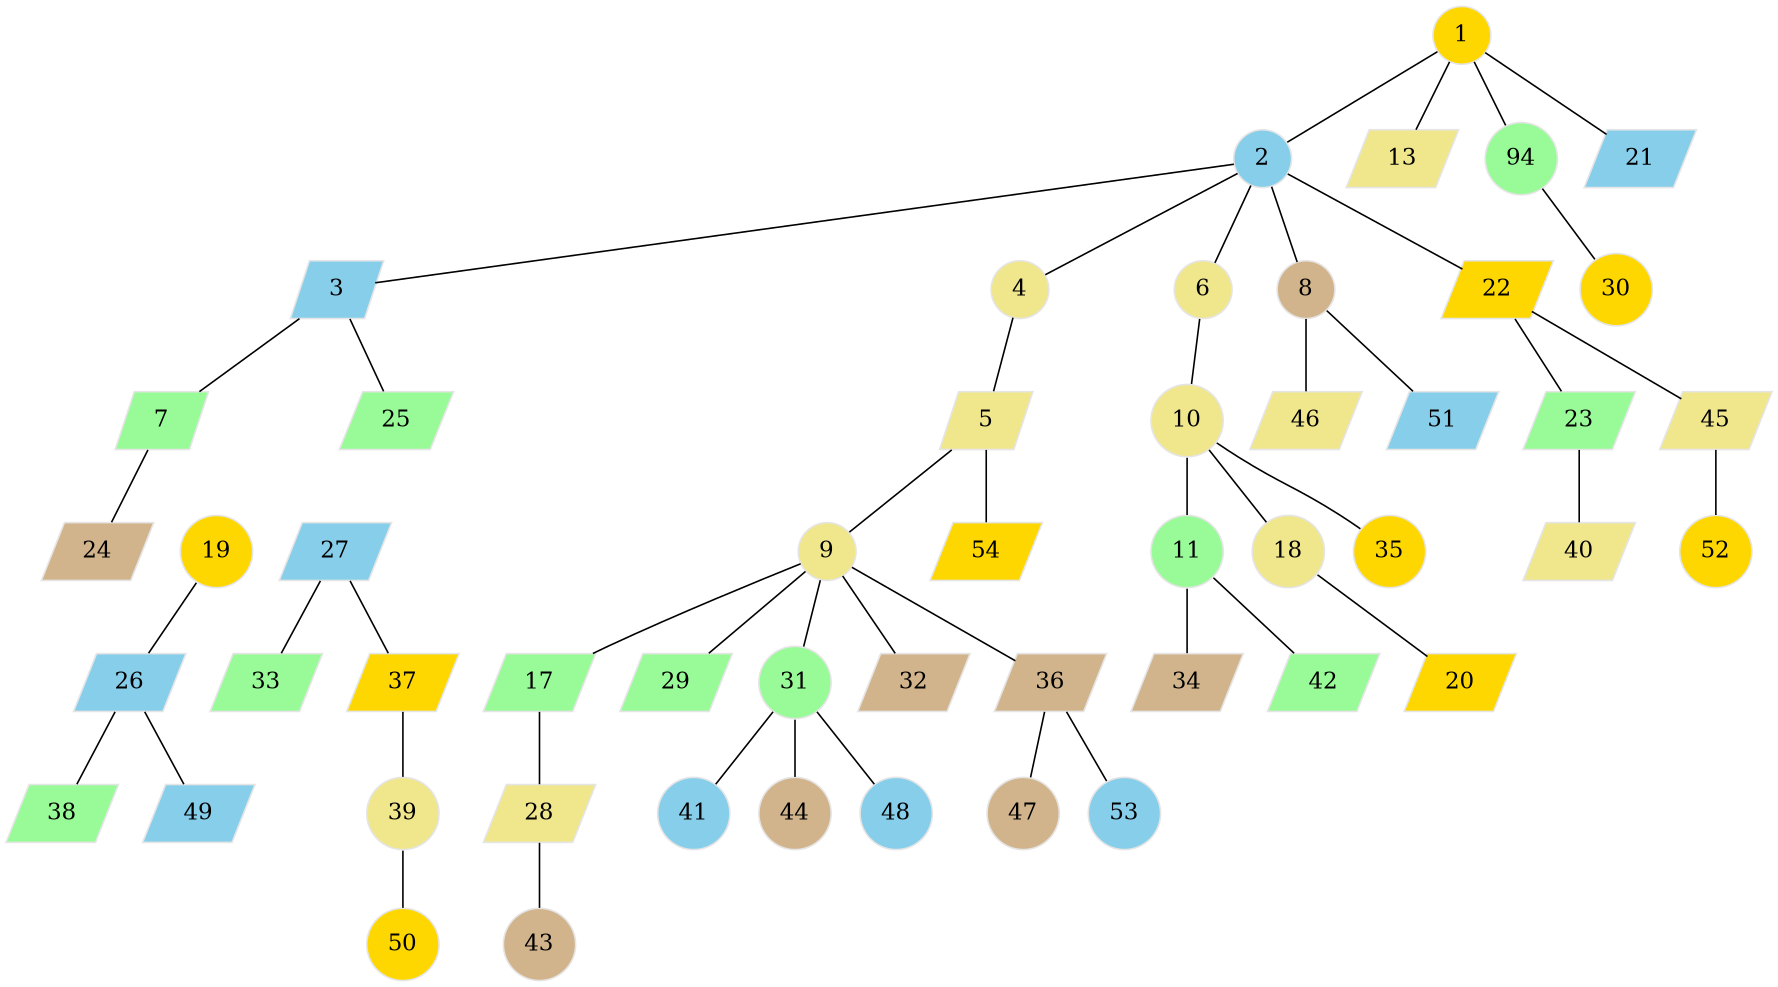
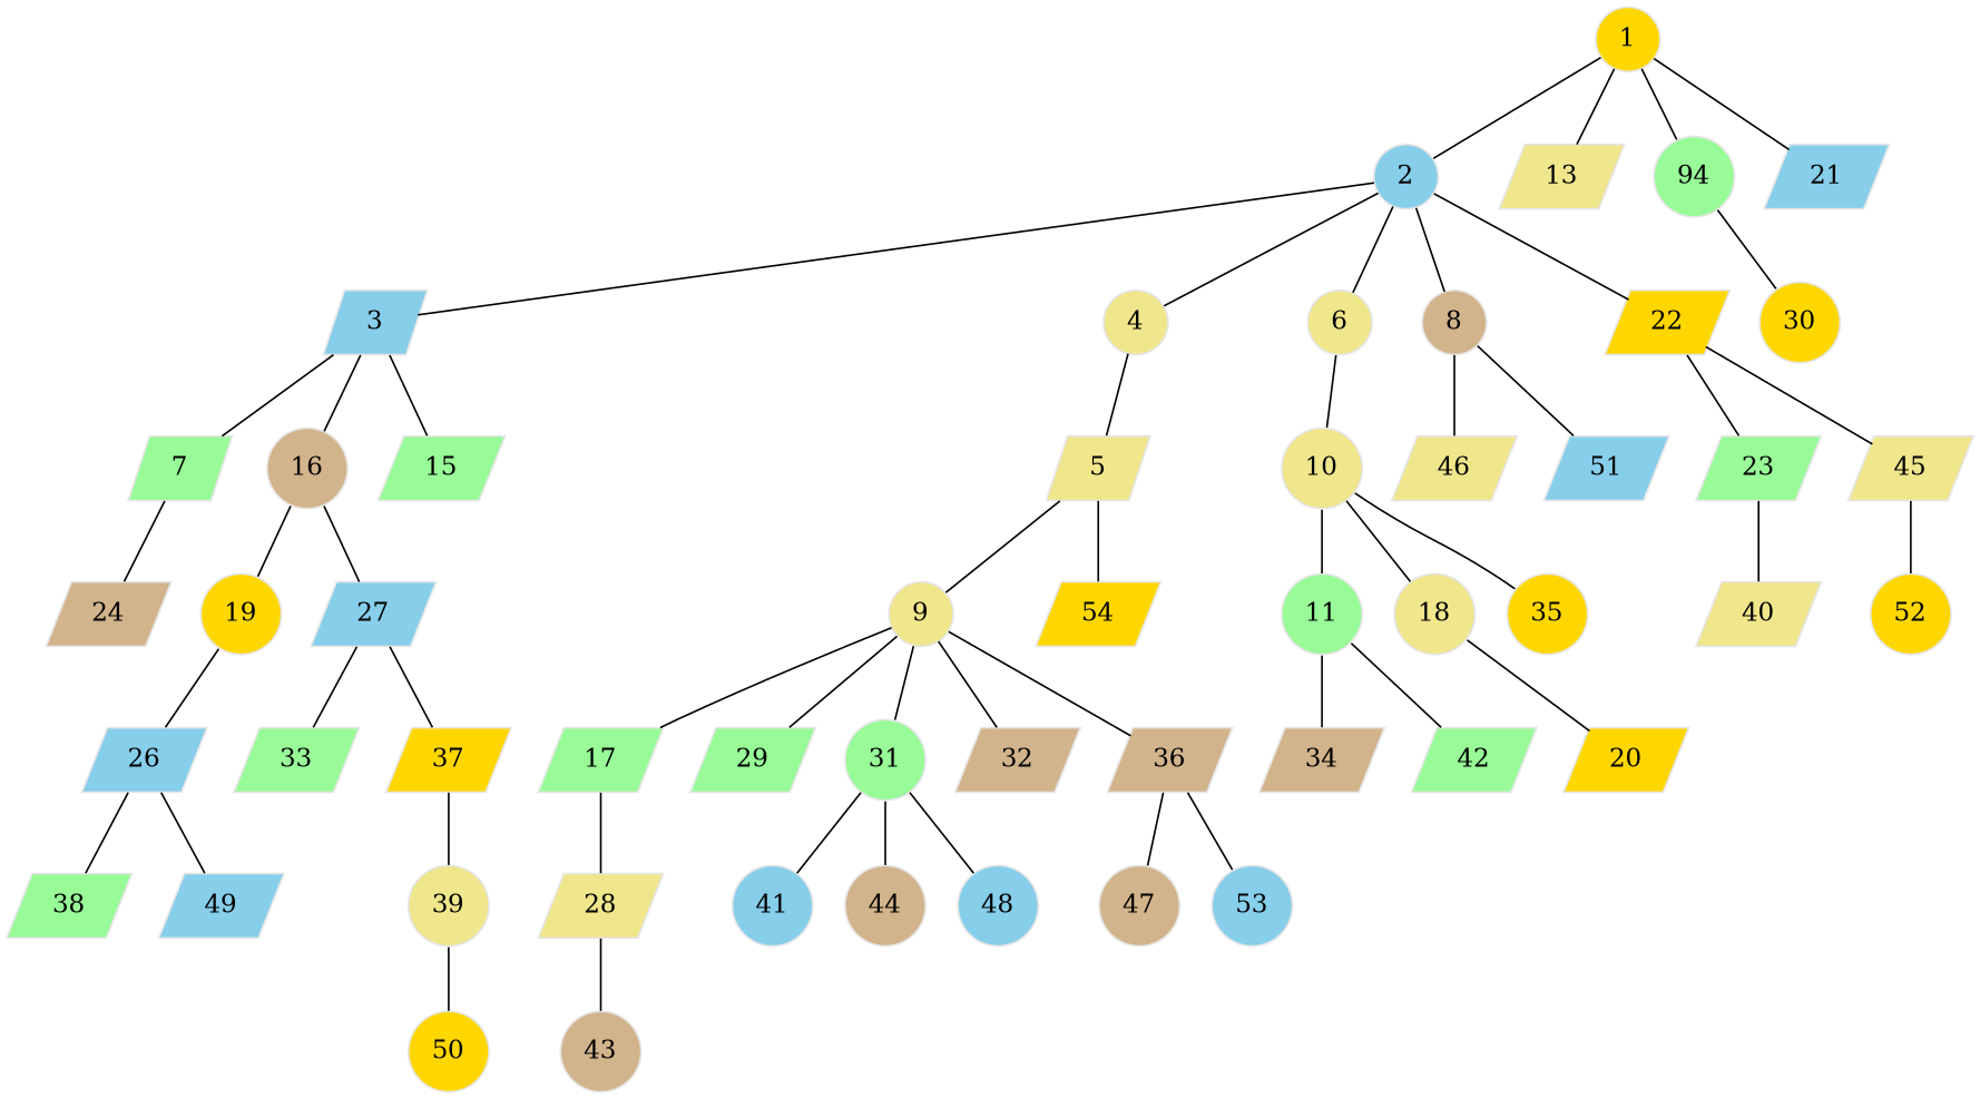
  graph {
    node [color=gray90 fillcolor=khaki shape=parallelogram style=filled]
    1 [fillcolor=gold shape=circle]
    2 [fillcolor=skyblue shape=circle]
    13
    n4 [fillcolor=palegreen label=94 shape=circle]
    21 [fillcolor=skyblue]
    3 [fillcolor=skyblue]
    4 [shape=circle]
    6 [shape=circle]
    8 [fillcolor=tan shape=circle]
    22 [fillcolor=gold]
    30 [fillcolor=gold shape=circle]
    7 [fillcolor=palegreen]
-   25 [fillcolor=palegreen]
+   16 [fillcolor=tan shape=circle]
+   25 [fillcolor=palegreen label=15]
    5
    10 [shape=circle]
    46
    51 [fillcolor=skyblue]
    23 [fillcolor=palegreen]
    45
    24 [fillcolor=tan]
    19 [fillcolor=gold shape=circle]
    27 [fillcolor=skyblue]
    33 [fillcolor=palegreen]
    9 [shape=circle]
    54 [fillcolor=gold]
    17 [fillcolor=palegreen]
    29 [fillcolor=palegreen]
    31 [fillcolor=palegreen shape=circle]
    32 [fillcolor=tan]
    36 [fillcolor=tan]
    11 [fillcolor=palegreen shape=circle]
    18 [shape=circle]
    35 [fillcolor=gold shape=circle]
    28
    41 [fillcolor=skyblue shape=circle]
    44 [fillcolor=tan shape=circle]
    48 [fillcolor=skyblue shape=circle]
    47 [fillcolor=tan shape=circle]
    53 [fillcolor=skyblue shape=circle]
    34 [fillcolor=tan]
    42 [fillcolor=palegreen]
    20 [fillcolor=gold]
    26 [fillcolor=skyblue]
    37 [fillcolor=gold]
    43 [fillcolor=tan shape=circle]
    38 [fillcolor=palegreen]
    49 [fillcolor=skyblue]
    40
    52 [fillcolor=gold shape=circle]
    39 [shape=circle]
    50 [fillcolor=gold shape=circle]
    1 -- 2
    1 -- 13
    1 -- n4
    1 -- 21
    2 -- 3
    2 -- 4
    2 -- 6
    2 -- 8
    2 -- 22
    n4 -- 30
    3 -- 7
+   3 -- 16
    3 -- 25
    4 -- 5
    6 -- 10
    8 -- 46
    8 -- 51
    22 -- 23
    22 -- 45
    7 -- 24
+   16 -- 19
+   16 -- 27
    5 -- 9
    5 -- 54
    10 -- 11
    10 -- 18
    10 -- 35
    23 -- 40
    45 -- 52
    19 -- 26
    27 -- 33
    27 -- 37
    9 -- 17
    9 -- 29
    9 -- 31
    9 -- 32
    9 -- 36
    17 -- 28
    31 -- 41
    31 -- 44
    31 -- 48
    36 -- 47
    36 -- 53
    11 -- 34
    11 -- 42
    18 -- 20
    28 -- 43
    26 -- 38
    26 -- 49
    37 -- 39
    39 -- 50
  }
